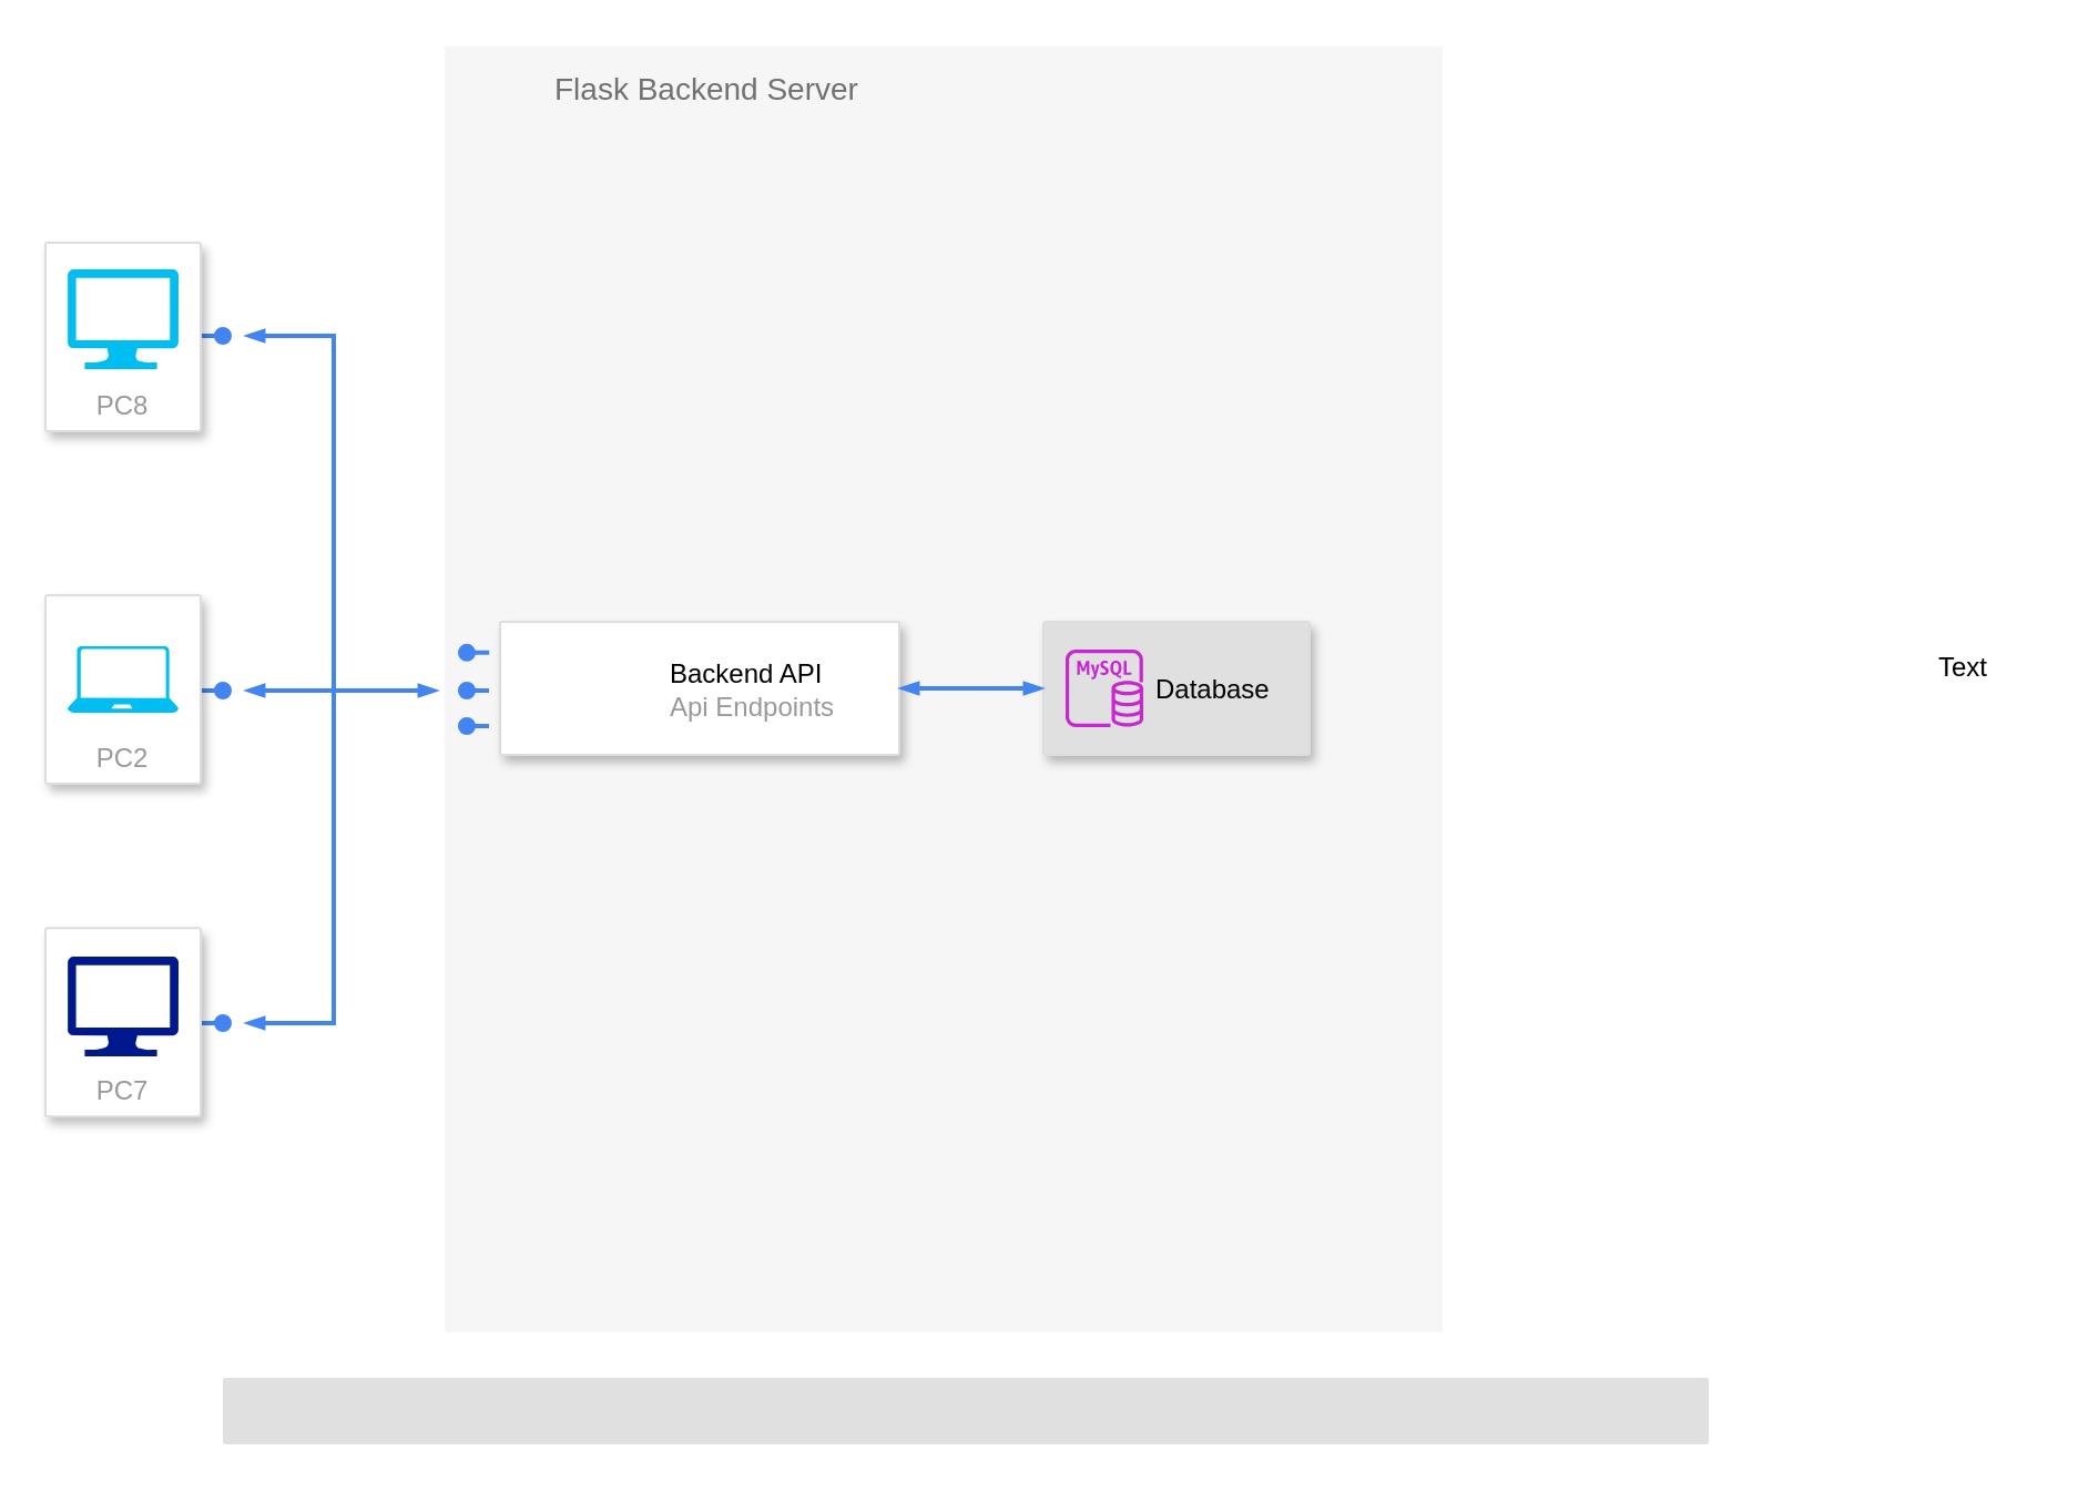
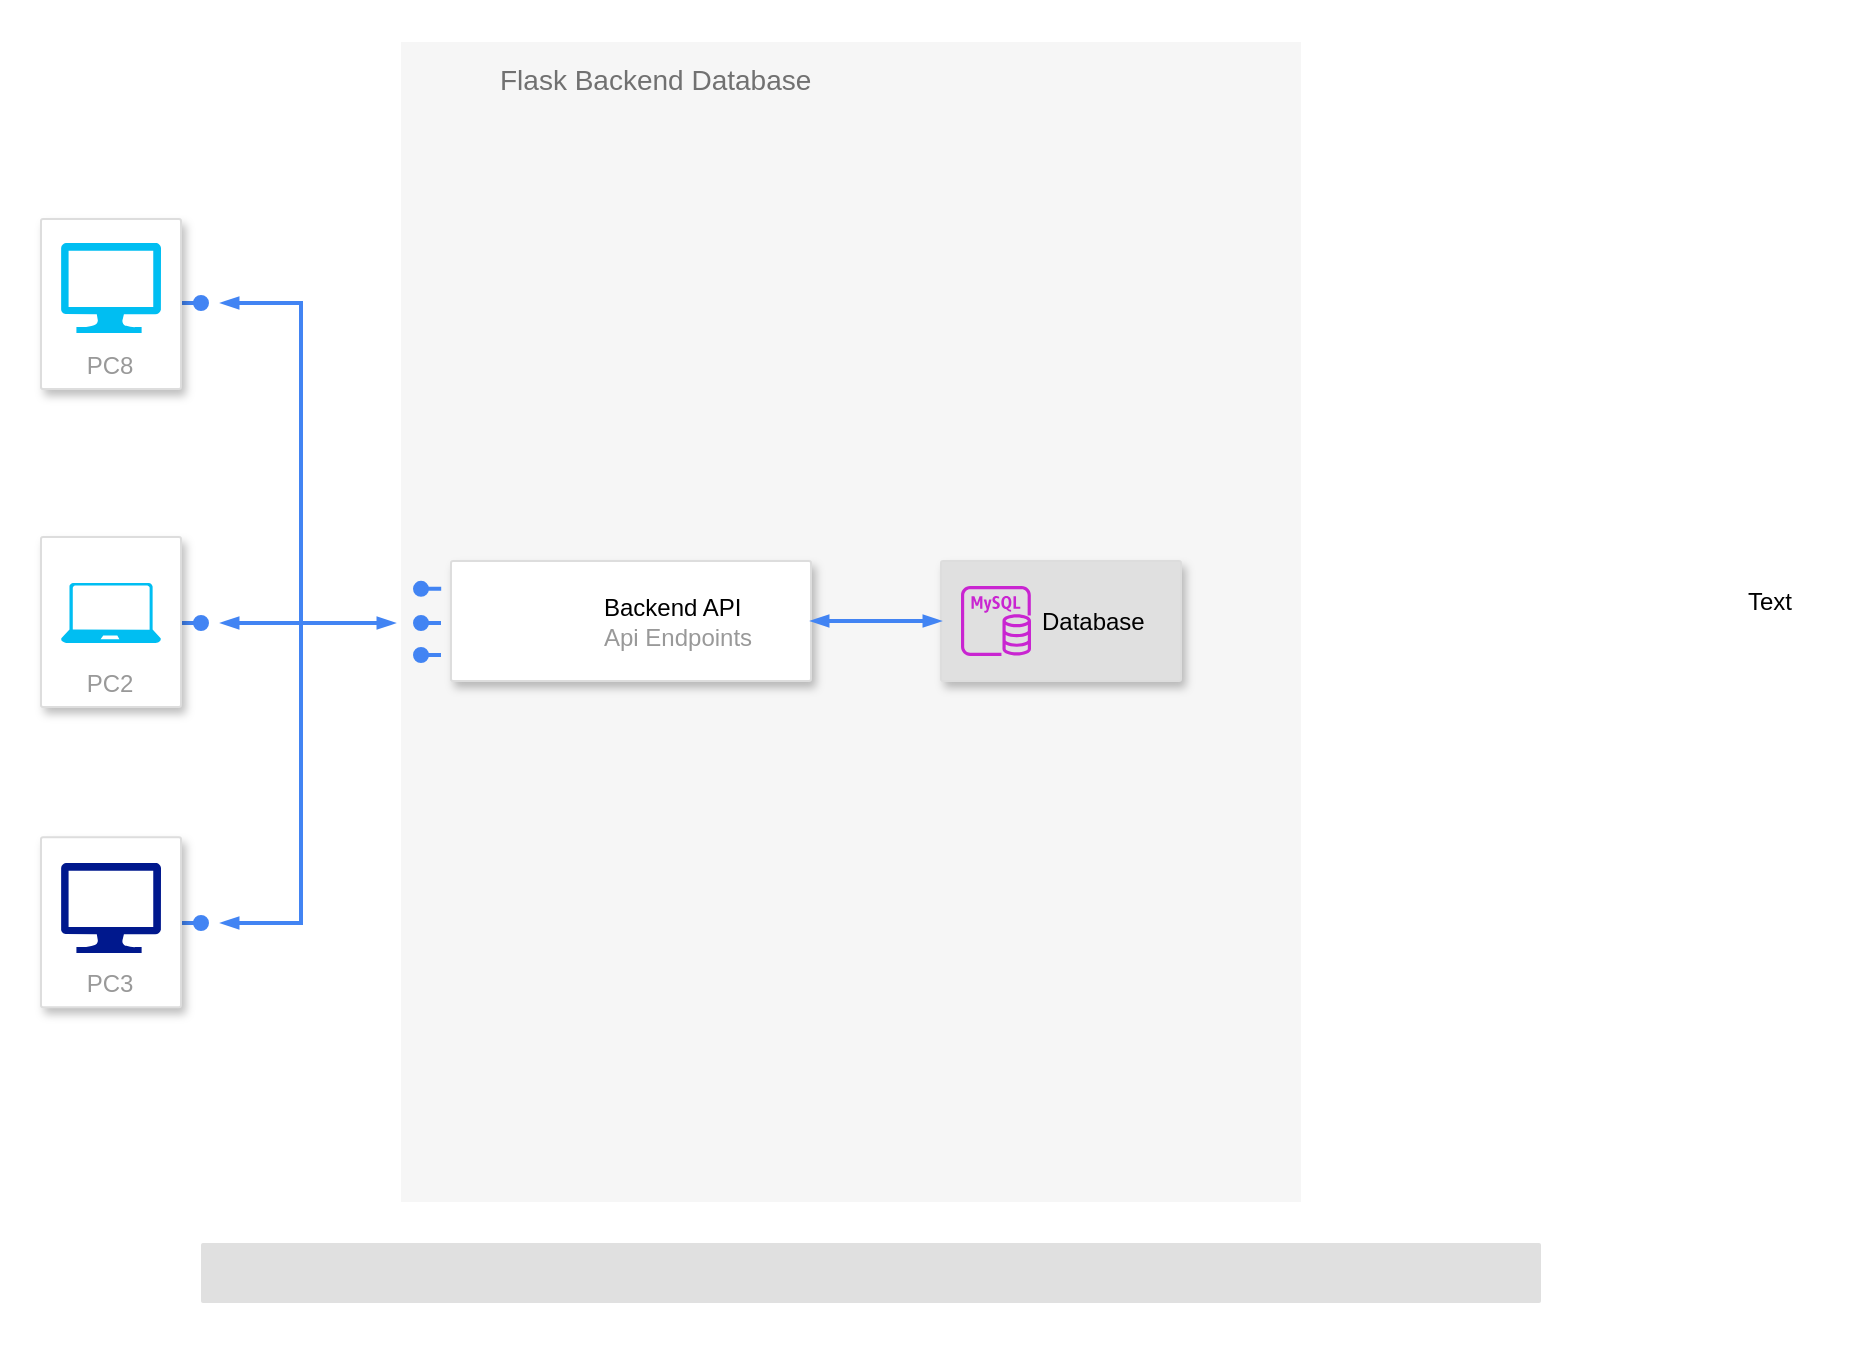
  <mxCell id="0" />
  <mxCell id="1" parent="0" />
- <mxCell id="2" value="Flask Backend Server" style="fillColor=#F6F6F6;strokeColor=none;shadow=0;gradientColor=none;fontSize=14;align=left;spacing=10;fontColor=#717171;9E9E9E;verticalAlign=top;spacingTop=-4;fontStyle=0;spacingLeft=40;html=1;" parent="1" vertex="1"><mxGeometry x="200" y="20.5" width="450" height="580" as="geometry" /></mxCell>
+ <mxCell id="2" value="Flask Backend Database" style="fillColor=#F6F6F6;strokeColor=none;shadow=0;gradientColor=none;fontSize=14;align=left;spacing=10;fontColor=#717171;9E9E9E;verticalAlign=top;spacingTop=-4;fontStyle=0;spacingLeft=40;html=1;" parent="1" vertex="1"><mxGeometry x="200" y="20.5" width="450" height="580" as="geometry" /></mxCell>
  <mxCell id="3" value="          Database" style="strokeColor=#dddddd;shadow=1;strokeWidth=1;rounded=1;absoluteArcSize=1;arcSize=2;fillColor=#e0e0e0;" parent="2" vertex="1"><mxGeometry x="270" y="259.5" width="120" height="60" as="geometry" /></mxCell>
  <mxCell id="4" value="" style="strokeColor=#dddddd;shadow=1;strokeWidth=1;rounded=1;absoluteArcSize=1;arcSize=2;" parent="2" vertex="1"><mxGeometry x="25" y="259.5" width="180" height="60" as="geometry" /></mxCell>
  <mxCell id="5" value="&lt;font color=&quot;#000000&quot;&gt;Backend API&lt;/font&gt;&lt;br&gt;Api Endpoints" style="editableCssRules=.*;html=1;fontColor=#999999;shape=image;verticalLabelPosition=middle;verticalAlign=middle;labelPosition=right;align=left;spacingLeft=20;part=1;points=[];imageAspect=0;image=https://flask.github.net.cn/Application/Home/View/Public/img/flask-icon.png;" parent="4" vertex="1"><mxGeometry width="40" height="40" relative="1" as="geometry"><mxPoint x="15" y="11" as="offset" /></mxGeometry></mxCell>
  <mxCell id="6" value="" style="edgeStyle=orthogonalEdgeStyle;fontSize=12;html=1;endArrow=blockThin;endFill=1;rounded=0;strokeWidth=2;endSize=4;startSize=4;dashed=0;strokeColor=#4284F3;startArrow=blockThin;startFill=1;" parent="2" source="4" target="3" edge="1"><mxGeometry width="100" relative="1" as="geometry"><mxPoint x="-60" y="300" as="sourcePoint" /><mxPoint x="27" y="300" as="targetPoint" /><Array as="points" /></mxGeometry></mxCell>
  <mxCell id="7" value="" style="sketch=0;outlineConnect=0;fontColor=#232F3E;gradientColor=none;fillColor=#C925D1;strokeColor=none;dashed=0;verticalLabelPosition=bottom;verticalAlign=top;align=center;html=1;fontSize=12;fontStyle=0;aspect=fixed;pointerEvents=1;shape=mxgraph.aws4.rds_mysql_instance;" vertex="1" parent="2"><mxGeometry x="280" y="272" width="35" height="35" as="geometry" /></mxCell>
  <mxCell id="8" value="" style="edgeStyle=elbowEdgeStyle;fontSize=12;html=1;endArrow=oval;endFill=1;rounded=0;strokeWidth=2;endSize=6;startSize=4;dashed=0;strokeColor=#4284F3;elbow=vertical;" parent="1" edge="1"><mxGeometry width="100" relative="1" as="geometry"><mxPoint x="90" y="150.953" as="sourcePoint" /><mxPoint x="100" y="151" as="targetPoint" /></mxGeometry></mxCell>
  <mxCell id="9" value="" style="edgeStyle=elbowEdgeStyle;fontSize=12;html=1;endArrow=oval;endFill=1;rounded=0;strokeWidth=2;endSize=6;startSize=4;dashed=0;strokeColor=#4284F3;elbow=vertical;" parent="1" edge="1"><mxGeometry width="100" relative="1" as="geometry"><mxPoint x="90" y="310.94" as="sourcePoint" /><mxPoint x="100" y="311" as="targetPoint" /></mxGeometry></mxCell>
  <mxCell id="10" value="" style="edgeStyle=elbowEdgeStyle;fontSize=12;html=1;endArrow=oval;endFill=1;rounded=0;strokeWidth=2;endSize=6;startSize=4;dashed=0;strokeColor=#4284F3;elbow=vertical;" parent="1" edge="1"><mxGeometry width="100" relative="1" as="geometry"><mxPoint x="90" y="460.989" as="sourcePoint" /><mxPoint x="100" y="461" as="targetPoint" /><Array as="points" /></mxGeometry></mxCell>
  <mxCell id="11" value="" style="rounded=1;absoluteArcSize=1;arcSize=2;html=1;strokeColor=none;gradientColor=none;shadow=0;dashed=0;strokeColor=none;fontSize=12;fontColor=#9E9E9E;align=left;verticalAlign=top;spacing=10;spacingTop=-4;fillColor=#E0E0E0;" parent="1" vertex="1"><mxGeometry x="100" y="621" width="670" height="30" as="geometry" /></mxCell>
  <mxCell id="12" value="" style="edgeStyle=orthogonalEdgeStyle;fontSize=12;html=1;endArrow=blockThin;endFill=1;rounded=0;strokeWidth=2;endSize=4;startSize=4;dashed=0;strokeColor=#4284F3;startArrow=blockThin;startFill=1;" parent="1" edge="1"><mxGeometry width="100" relative="1" as="geometry"><mxPoint x="110" y="311" as="sourcePoint" /><mxPoint x="197" y="311" as="targetPoint" /><Array as="points"><mxPoint x="150" y="311" /><mxPoint x="150" y="311" /></Array></mxGeometry></mxCell>
  <mxCell id="13" value="" style="fontSize=12;html=1;endArrow=blockThin;endFill=1;rounded=0;strokeWidth=2;endSize=4;startSize=4;dashed=0;strokeColor=#4284F3;startArrow=blockThin;startFill=1;edgeStyle=orthogonalEdgeStyle;" parent="1" edge="1"><mxGeometry width="100" relative="1" as="geometry"><mxPoint x="110" y="151" as="sourcePoint" /><mxPoint x="110" y="461" as="targetPoint" /><Array as="points"><mxPoint x="150" y="151" /><mxPoint x="150" y="461" /></Array></mxGeometry></mxCell>
  <mxCell id="14" value="" style="edgeStyle=orthogonalEdgeStyle;fontSize=12;html=1;endArrow=oval;endFill=1;rounded=0;strokeWidth=2;endSize=6;startSize=4;dashed=0;strokeColor=#4284F3;exitX=0;exitY=0.149;exitPerimeter=0;" parent="1" edge="1"><mxGeometry width="100" relative="1" as="geometry"><mxPoint x="220.093" y="293.86" as="sourcePoint" /><mxPoint x="210" y="294" as="targetPoint" /></mxGeometry></mxCell>
  <mxCell id="15" value="" style="edgeStyle=orthogonalEdgeStyle;fontSize=12;html=1;endArrow=oval;endFill=1;rounded=0;strokeWidth=2;endSize=6;startSize=4;dashed=0;strokeColor=#4284F3;" parent="1" edge="1"><mxGeometry width="100" relative="1" as="geometry"><mxPoint x="220" y="311" as="sourcePoint" /><mxPoint x="209.99" y="310.913" as="targetPoint" /></mxGeometry></mxCell>
  <mxCell id="16" value="" style="edgeStyle=orthogonalEdgeStyle;fontSize=12;html=1;endArrow=oval;endFill=1;rounded=0;strokeWidth=2;endSize=6;startSize=4;dashed=0;strokeColor=#4284F3;" parent="1" edge="1"><mxGeometry width="100" relative="1" as="geometry"><mxPoint x="220" y="327.047" as="sourcePoint" /><mxPoint x="209.99" y="326.913" as="targetPoint" /></mxGeometry></mxCell>
  <mxCell id="17" value="PC8" style="strokeColor=#dddddd;fillColor=#ffffff;shadow=1;strokeWidth=1;rounded=1;absoluteArcSize=1;arcSize=2;labelPosition=center;verticalLabelPosition=middle;align=center;verticalAlign=bottom;spacingLeft=0;fontColor=#999999;fontSize=12;whiteSpace=wrap;spacingBottom=2;html=1;" parent="1" vertex="1"><mxGeometry x="20" y="109" width="70" height="85" as="geometry" /></mxCell>
  <mxCell id="18" value="PC2" style="strokeColor=#dddddd;fillColor=#ffffff;shadow=1;strokeWidth=1;rounded=1;absoluteArcSize=1;arcSize=2;labelPosition=center;verticalLabelPosition=middle;align=center;verticalAlign=bottom;spacingLeft=0;fontColor=#999999;fontSize=12;whiteSpace=wrap;spacingBottom=2;html=1;" parent="1" vertex="1"><mxGeometry x="20" y="268" width="70" height="85" as="geometry" /></mxCell>
- <mxCell id="19" value="PC7" style="strokeColor=#dddddd;fillColor=#ffffff;shadow=1;strokeWidth=1;rounded=1;absoluteArcSize=1;arcSize=2;labelPosition=center;verticalLabelPosition=middle;align=center;verticalAlign=bottom;spacingLeft=0;fontColor=#999999;fontSize=12;whiteSpace=wrap;spacingBottom=2;html=1;" parent="1" vertex="1"><mxGeometry x="20" y="418.143" width="70" height="85" as="geometry" /></mxCell>
+ <mxCell id="19" value="PC3" style="strokeColor=#dddddd;fillColor=#ffffff;shadow=1;strokeWidth=1;rounded=1;absoluteArcSize=1;arcSize=2;labelPosition=center;verticalLabelPosition=middle;align=center;verticalAlign=bottom;spacingLeft=0;fontColor=#999999;fontSize=12;whiteSpace=wrap;spacingBottom=2;html=1;" parent="1" vertex="1"><mxGeometry x="20" y="418.143" width="70" height="85" as="geometry" /></mxCell>
  <mxCell id="20" value="" style="verticalLabelPosition=bottom;html=1;verticalAlign=top;align=center;strokeColor=none;fillColor=#00BEF2;shape=mxgraph.azure.computer;pointerEvents=1;" vertex="1" parent="1"><mxGeometry x="30" y="121" width="50" height="45" as="geometry" /></mxCell>
  <mxCell id="21" value="" style="verticalLabelPosition=bottom;html=1;verticalAlign=top;align=center;strokeColor=none;fillColor=#00BEF2;shape=mxgraph.azure.laptop;pointerEvents=1;" vertex="1" parent="1"><mxGeometry x="30" y="291" width="50" height="30" as="geometry" /></mxCell>
  <mxCell id="22" value="" style="sketch=0;aspect=fixed;pointerEvents=1;shadow=0;dashed=0;html=1;strokeColor=none;labelPosition=center;verticalLabelPosition=bottom;verticalAlign=top;align=center;fillColor=#00188D;shape=mxgraph.azure.computer" vertex="1" parent="1"><mxGeometry x="30" y="431" width="50" height="45" as="geometry" /></mxCell>
  <mxCell id="23" value="Text" style="text;strokeColor=none;align=center;fillColor=none;html=1;verticalAlign=middle;whiteSpace=wrap;rounded=0;" vertex="1" parent="1"><mxGeometry x="855" y="286" width="60" height="30" as="geometry" /></mxCell>
